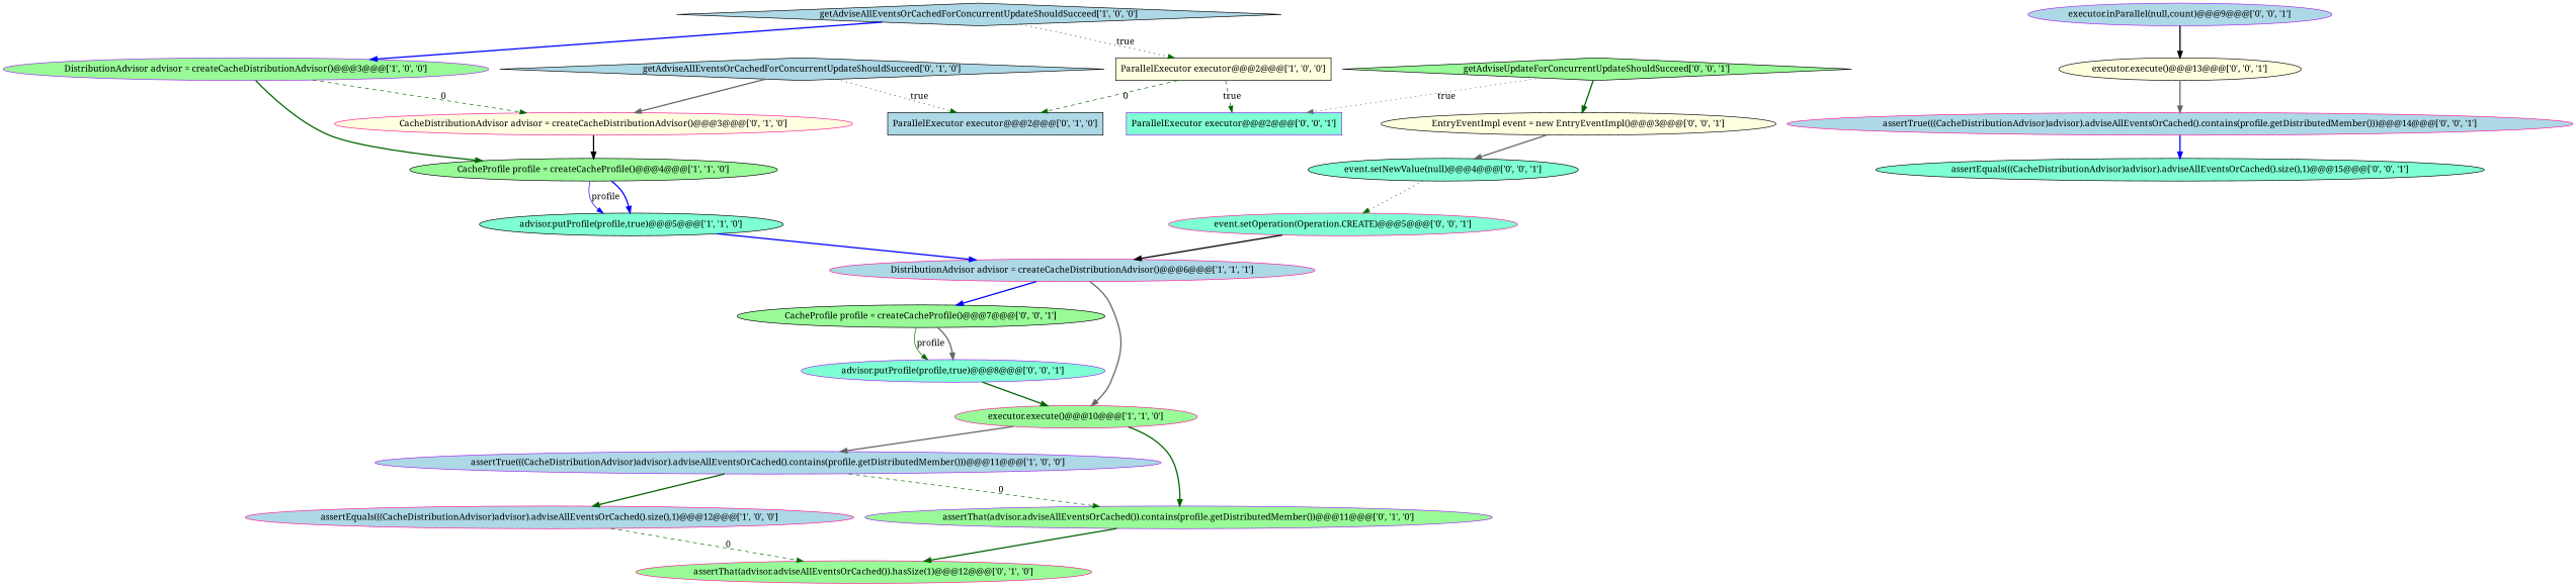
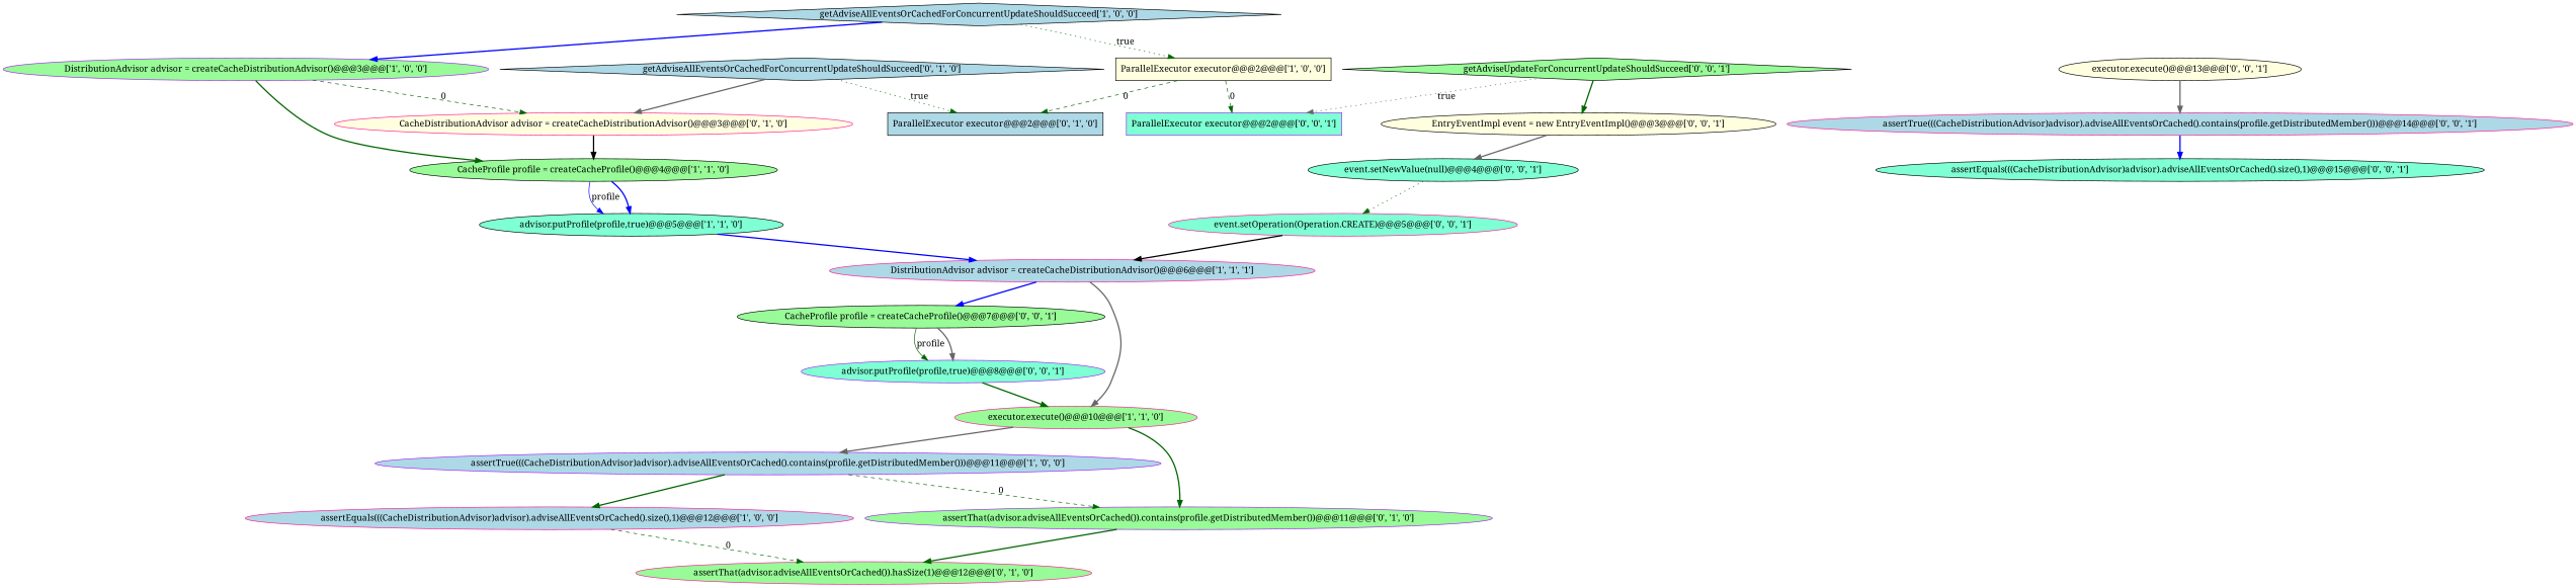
  digraph {
    fontname="Noto Serif"
    node [color=black fillcolor=lightblue fontname="Noto Serif" shape=ellipse style=filled]
    edge [color=darkgreen fontname="Noto Serif" style=bold]
    n1 [color=purple fillcolor=aquamarine label="ParallelExecutor executor@@@2@@@['0', '0', '1']" shape=box]
    n2 [color=purple fillcolor=palegreen label="DistributionAdvisor advisor = createCacheDistributionAdvisor()@@@3@@@['1', '0', '0']"]
    n3 [color=deeppink fillcolor=lightyellow label="CacheDistributionAdvisor advisor = createCacheDistributionAdvisor()@@@3@@@['0', '1', '0']"]
    n4 [fillcolor=palegreen label="CacheProfile profile = createCacheProfile()@@@4@@@['1', '1', '0']"]
    n5 [fillcolor=aquamarine label="advisor.putProfile(profile,true)@@@5@@@['1', '1', '0']"]
    n6 [fillcolor=palegreen label="CacheProfile profile = createCacheProfile()@@@7@@@['0', '0', '1']"]
    n7 [color=purple fillcolor=aquamarine label="advisor.putProfile(profile,true)@@@8@@@['0', '0', '1']"]
    n8 [color=deeppink fillcolor=palegreen label="executor.execute()@@@10@@@['1', '1', '0']"]
    n9 [color=purple label="assertTrue(((CacheDistributionAdvisor)advisor).adviseAllEventsOrCached().contains(profile.getDistributedMember()))@@@11@@@['1', '0', '0']"]
    n10 [color=deeppink label="assertEquals(((CacheDistributionAdvisor)advisor).adviseAllEventsOrCached().size(),1)@@@12@@@['1', '0', '0']"]
    n11 [color=purple fillcolor=palegreen label="assertThat(advisor.adviseAllEventsOrCached()).contains(profile.getDistributedMember())@@@11@@@['0', '1', '0']"]
    n12 [color=deeppink fillcolor=palegreen label="assertThat(advisor.adviseAllEventsOrCached()).hasSize(1)@@@12@@@['0', '1', '0']"]
-   n13 [color=purple label="executor.inParallel(null,count)@@@9@@@['0', '0', '1']"]
    n14 [fillcolor=lightyellow label="executor.execute()@@@13@@@['0', '0', '1']"]
    n15 [color=deeppink label="assertTrue(((CacheDistributionAdvisor)advisor).adviseAllEventsOrCached().contains(profile.getDistributedMember()))@@@14@@@['0', '0', '1']"]
    n16 [fillcolor=aquamarine label="event.setNewValue(null)@@@4@@@['0', '0', '1']"]
    n17 [color=deeppink fillcolor=aquamarine label="event.setOperation(Operation.CREATE)@@@5@@@['0', '0', '1']"]
    n18 [color=deeppink label="DistributionAdvisor advisor = createCacheDistributionAdvisor()@@@6@@@['1', '1', '1']"]
    n19 [label="getAdviseAllEventsOrCachedForConcurrentUpdateShouldSucceed['1', '0', '0']" shape=diamond]
    n20 [fillcolor=lightyellow label="ParallelExecutor executor@@@2@@@['1', '0', '0']" shape=box]
    n21 [label="ParallelExecutor executor@@@2@@@['0', '1', '0']" shape=box]
    n22 [fillcolor=aquamarine label="assertEquals(((CacheDistributionAdvisor)advisor).adviseAllEventsOrCached().size(),1)@@@15@@@['0', '0', '1']"]
    n23 [fillcolor=lightyellow label="EntryEventImpl event = new EntryEventImpl()@@@3@@@['0', '0', '1']"]
    n24 [label="getAdviseAllEventsOrCachedForConcurrentUpdateShouldSucceed['0', '1', '0']" shape=diamond]
    n25 [fillcolor=palegreen label="getAdviseUpdateForConcurrentUpdateShouldSucceed['0', '0', '1']" shape=diamond]
    n2 -> n3 [label=0 style=dashed]
    n2 -> n4
    n3 -> n4 [color=black]
    n4 -> n5 [color=blue]
    n4 -> n5 [color=blue label=profile style=solid]
    n5 -> n18 [color=blue]
    n6 -> n7 [color=gray40]
    n6 -> n7 [label=profile style=solid]
    n7 -> n8
    n8 -> n9 [color=gray40]
    n8 -> n11
    n9 -> n10
    n9 -> n11 [label=0 style=dashed]
    n10 -> n12 [label=0 style=dashed]
    n11 -> n12
-   n13 -> n14 [color=black]
    n14 -> n15 [color=gray40]
    n15 -> n22 [color=blue]
    n16 -> n17 [style=dotted]
    n17 -> n18 [color=black]
    n18 -> n6 [color=blue]
    n18 -> n8 [color=gray40]
    n19 -> n2 [color=blue]
    n19 -> n20 [label=true style=dotted]
-   n20 -> n1 [label=true style=dashed]
+   n20 -> n1 [label=0 style=dashed]
    n20 -> n21 [label=0 style=dashed]
    n23 -> n16 [color=gray40]
    n24 -> n3 [color=gray40]
    n24 -> n21 [label=true style=dotted]
    n25 -> n1 [color=gray40 label=true style=dotted]
    n25 -> n23
  }
